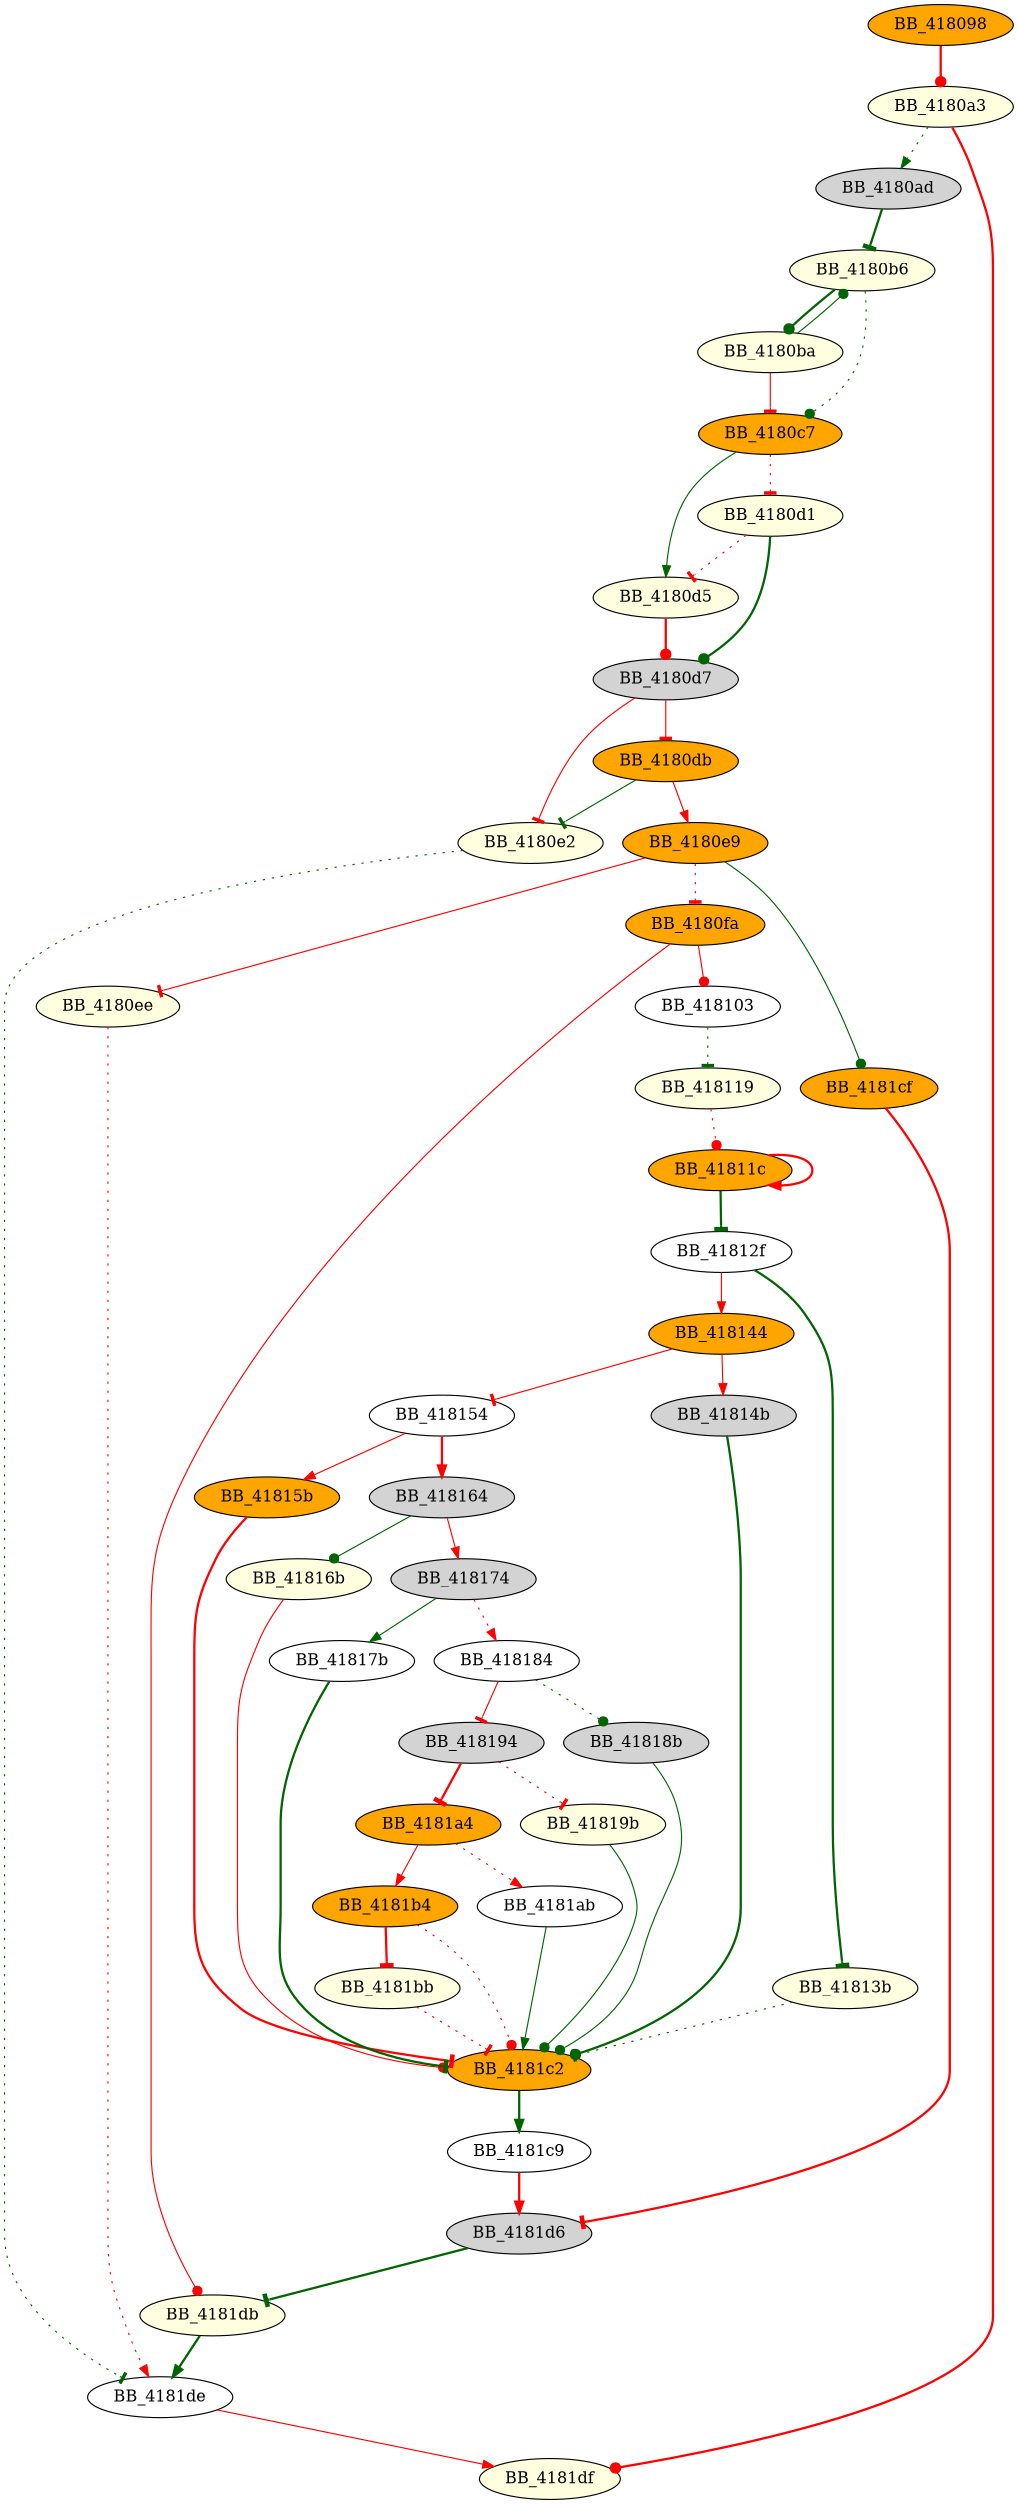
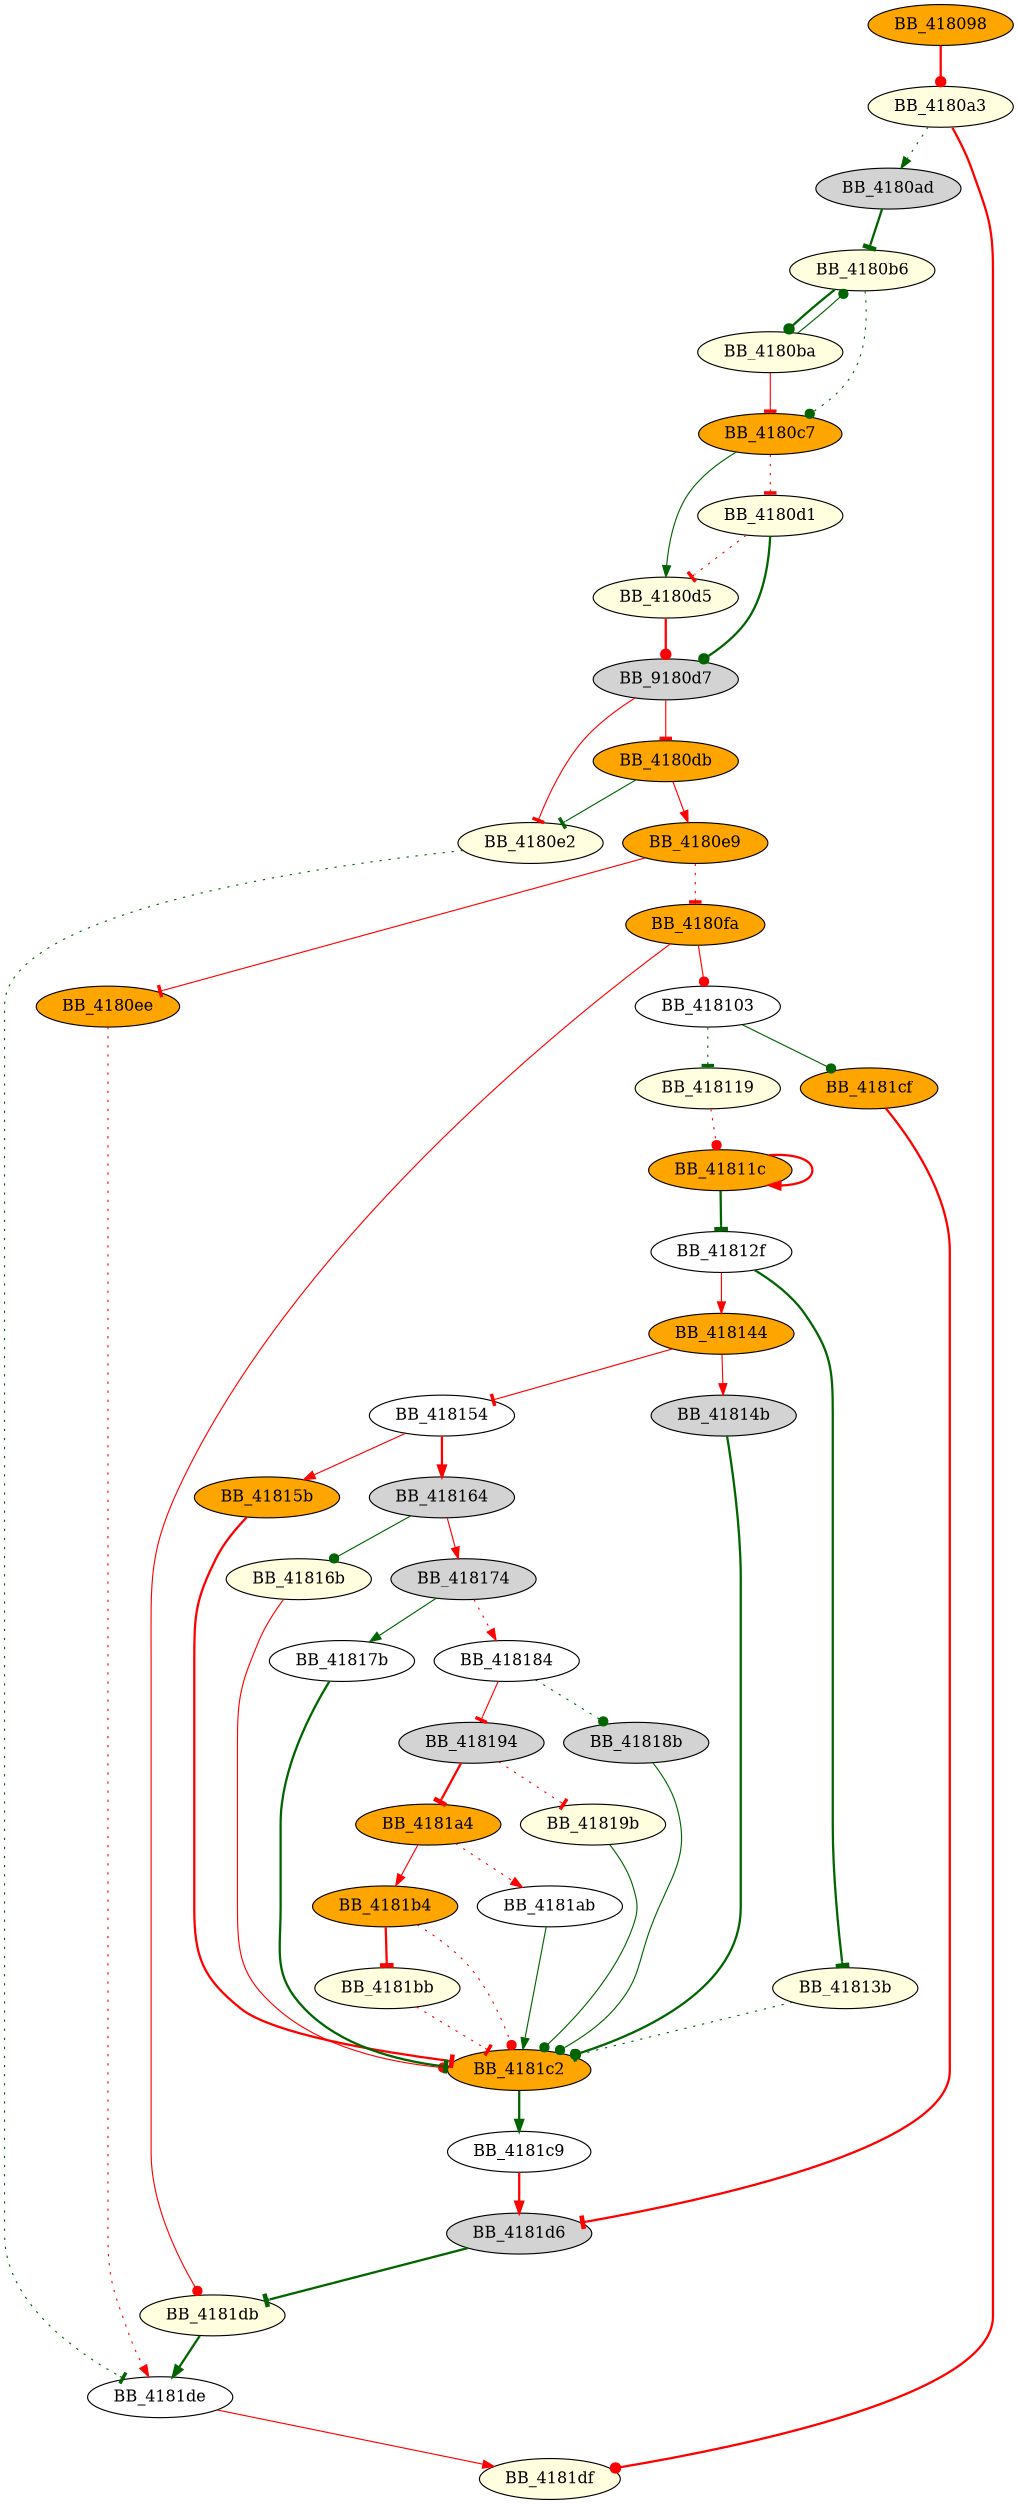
  digraph {
    node [fillcolor=lightyellow style=filled]
    edge [arrowhead=tee color=red style=solid]
    BB_418098 [fillcolor=orange]
    BB_4180a3
    BB_4180ad [fillcolor=lightgrey]
    BB_4181df
    BB_4180b6
    BB_4180ba
    BB_4180c7 [fillcolor=orange]
    BB_4180d1
    BB_4180d5
-   BB_4180d7 [fillcolor=lightgrey]
+   BB_4180d7 [fillcolor=lightgrey label=BB_9180d7]
    BB_4180db [fillcolor=orange]
    BB_4180e2
    BB_4180e9 [fillcolor=orange]
    BB_4181de [fillcolor=white]
-   BB_4180ee
+   BB_4180ee [fillcolor=orange]
    BB_4180fa [fillcolor=orange]
    BB_418103 [fillcolor=white]
    BB_4181db
    BB_418119
    BB_4181cf [fillcolor=orange]
    BB_41811c [fillcolor=orange]
    BB_4181d6 [fillcolor=lightgrey]
    BB_41812f [fillcolor=white]
    BB_41813b
    BB_418144 [fillcolor=orange]
    BB_4181c2 [fillcolor=orange]
    BB_41814b [fillcolor=lightgrey]
    BB_418154 [fillcolor=white]
    BB_4181c9 [fillcolor=white]
    BB_41815b [fillcolor=orange]
    BB_418164 [fillcolor=lightgrey]
    BB_41816b
    BB_418174 [fillcolor=lightgrey]
    BB_41817b [fillcolor=white]
    BB_418184 [fillcolor=white]
    BB_41818b [fillcolor=lightgrey]
    BB_418194 [fillcolor=lightgrey]
    BB_41819b
    BB_4181a4 [fillcolor=orange]
    BB_4181ab [fillcolor=white]
    BB_4181b4 [fillcolor=orange]
    BB_4181bb
    BB_418098 -> BB_4180a3 [arrowhead=dot style=bold]
    BB_4180a3 -> BB_4180ad [arrowhead=normal color=darkgreen style=dotted]
    BB_4180a3 -> BB_4181df [arrowhead=dot style=bold]
    BB_4180ad -> BB_4180b6 [color=darkgreen style=bold]
    BB_4180b6 -> BB_4180ba [arrowhead=dot color=darkgreen style=bold]
    BB_4180b6 -> BB_4180c7 [arrowhead=dot color=darkgreen style=dotted]
    BB_4180ba -> BB_4180b6 [arrowhead=dot color=darkgreen]
    BB_4180ba -> BB_4180c7
    BB_4180c7 -> BB_4180d1 [style=dotted]
    BB_4180c7 -> BB_4180d5 [arrowhead=normal color=darkgreen]
    BB_4180d1 -> BB_4180d5 [style=dotted]
    BB_4180d1 -> BB_4180d7 [arrowhead=dot color=darkgreen style=bold]
    BB_4180d5 -> BB_4180d7 [arrowhead=dot style=bold]
    BB_4180d7 -> BB_4180db
    BB_4180d7 -> BB_4180e2
    BB_4180db -> BB_4180e2 [color=darkgreen]
    BB_4180db -> BB_4180e9 [arrowhead=normal]
    BB_4180e2 -> BB_4181de [color=darkgreen style=dotted]
    BB_4180e9 -> BB_4180ee
    BB_4180e9 -> BB_4180fa [style=dotted]
    BB_4181de -> BB_4181df [arrowhead=normal]
    BB_4180ee -> BB_4181de [arrowhead=normal style=dotted]
    BB_4180fa -> BB_418103 [arrowhead=dot]
    BB_4180fa -> BB_4181db [arrowhead=dot]
    BB_418103 -> BB_418119 [color=darkgreen style=dotted]
-   BB_4180e9 -> BB_4181cf [arrowhead=dot color=darkgreen]
+   BB_418103 -> BB_4181cf [arrowhead=dot color=darkgreen]
    BB_4181db -> BB_4181de [arrowhead=normal color=darkgreen style=bold]
    BB_418119 -> BB_41811c [arrowhead=dot style=dotted]
    BB_4181cf -> BB_4181d6 [style=bold]
    BB_41811c -> BB_41811c [arrowhead=normal style=bold]
    BB_41811c -> BB_41812f [color=darkgreen style=bold]
    BB_4181d6 -> BB_4181db [color=darkgreen style=bold]
    BB_41812f -> BB_41813b [color=darkgreen style=bold]
    BB_41812f -> BB_418144 [arrowhead=normal]
    BB_41813b -> BB_4181c2 [color=darkgreen style=dotted]
    BB_418144 -> BB_41814b [arrowhead=normal]
    BB_418144 -> BB_418154
    BB_4181c2 -> BB_4181c9 [arrowhead=normal color=darkgreen style=bold]
    BB_41814b -> BB_4181c2 [arrowhead=dot color=darkgreen style=bold]
    BB_418154 -> BB_41815b [arrowhead=normal]
    BB_418154 -> BB_418164 [arrowhead=normal style=bold]
    BB_4181c9 -> BB_4181d6 [arrowhead=normal style=bold]
    BB_41815b -> BB_4181c2 [style=bold]
    BB_418164 -> BB_41816b [arrowhead=dot color=darkgreen]
    BB_418164 -> BB_418174 [arrowhead=normal]
    BB_41816b -> BB_4181c2 [arrowhead=dot]
    BB_418174 -> BB_41817b [arrowhead=normal color=darkgreen]
    BB_418174 -> BB_418184 [arrowhead=normal style=dotted]
    BB_41817b -> BB_4181c2 [color=darkgreen style=bold]
    BB_418184 -> BB_41818b [arrowhead=dot color=darkgreen style=dotted]
    BB_418184 -> BB_418194
    BB_41818b -> BB_4181c2 [arrowhead=dot color=darkgreen]
    BB_418194 -> BB_41819b [style=dotted]
    BB_418194 -> BB_4181a4 [style=bold]
    BB_41819b -> BB_4181c2 [arrowhead=dot color=darkgreen]
    BB_4181a4 -> BB_4181ab [arrowhead=normal style=dotted]
    BB_4181a4 -> BB_4181b4 [arrowhead=normal]
    BB_4181ab -> BB_4181c2 [arrowhead=normal color=darkgreen]
    BB_4181b4 -> BB_4181c2 [arrowhead=dot style=dotted]
    BB_4181b4 -> BB_4181bb [style=bold]
    BB_4181bb -> BB_4181c2 [style=dotted]
  }
